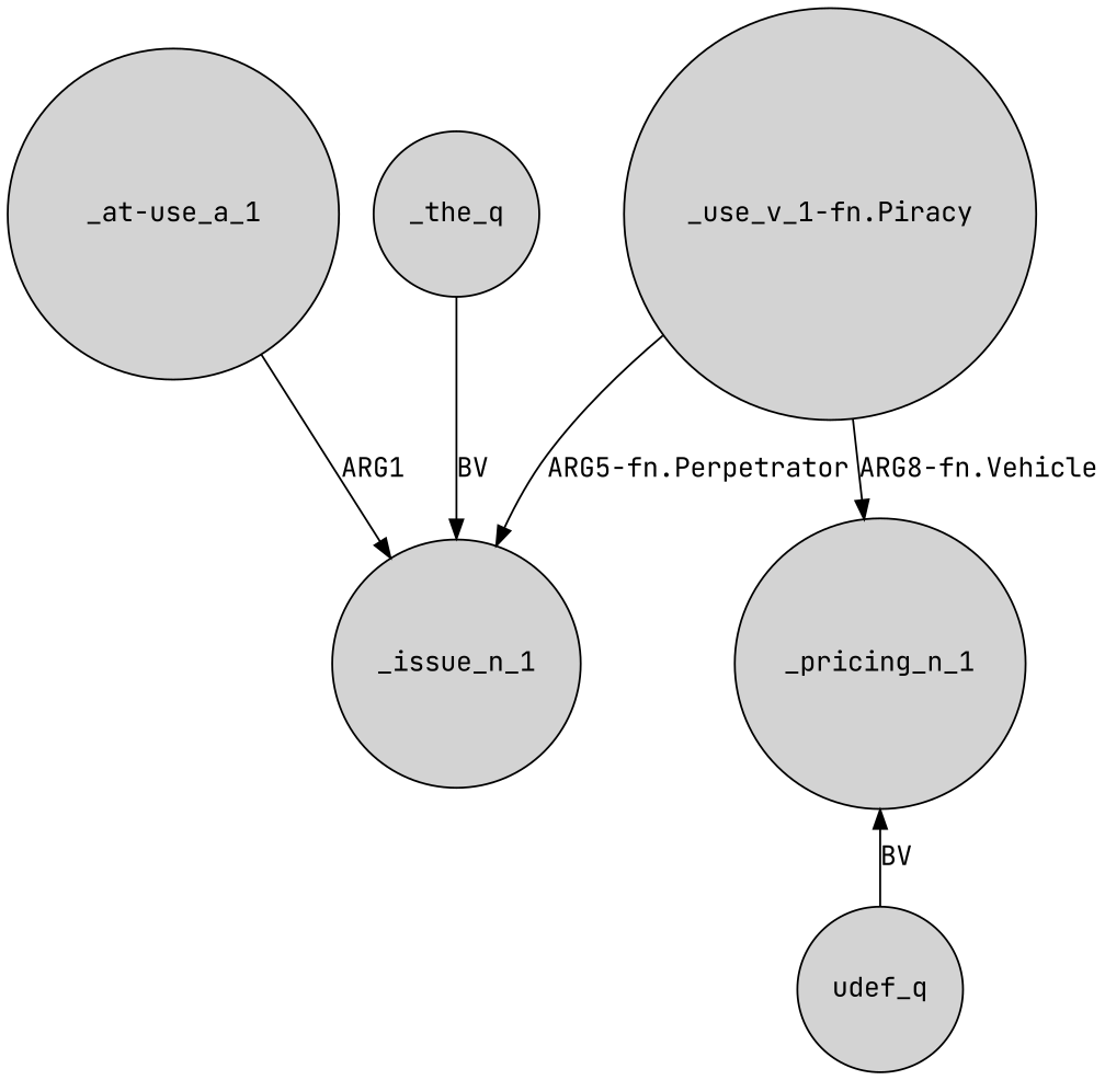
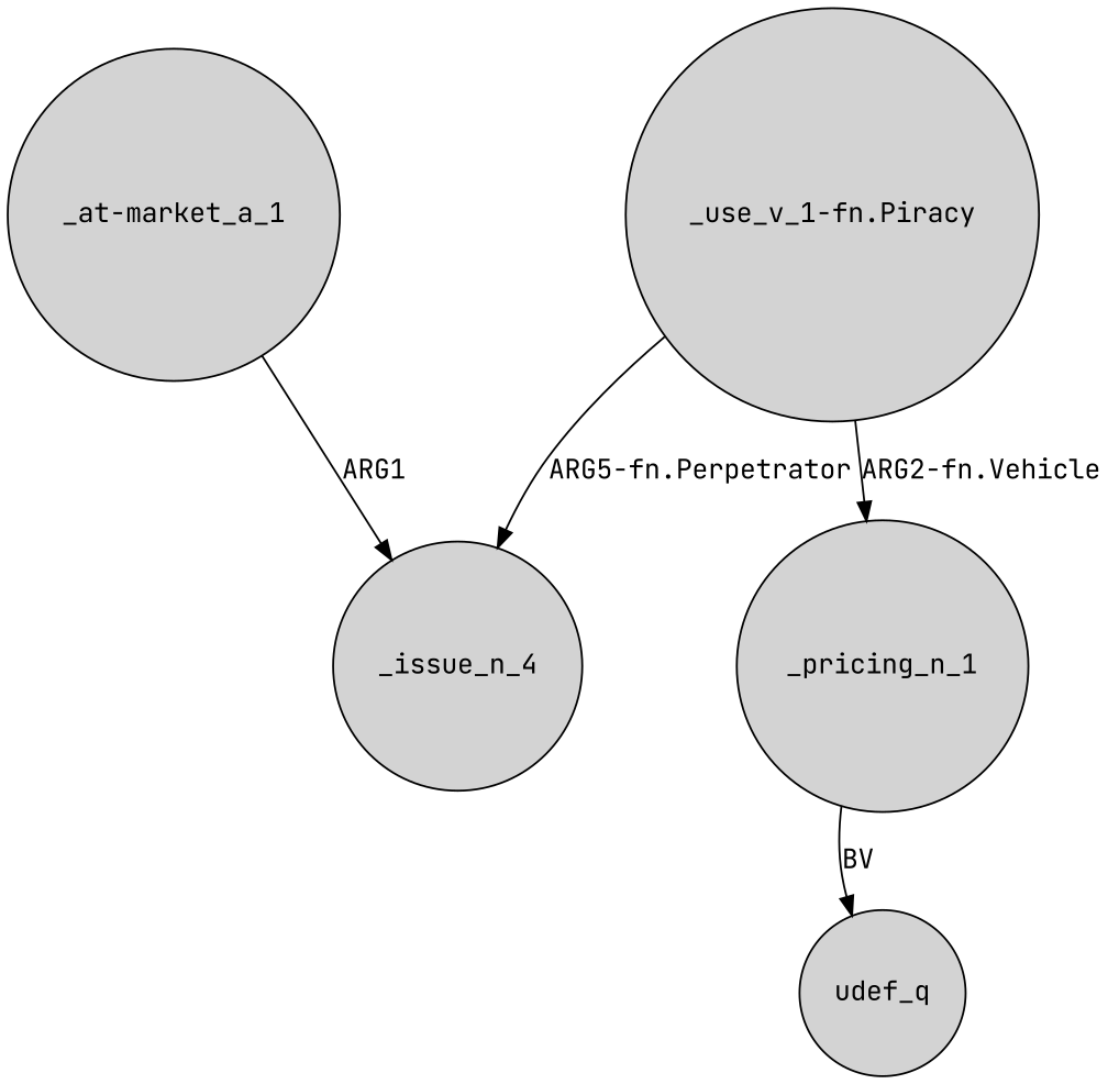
  digraph {
    fontname="JetBrains Mono"
    node [fontname="JetBrains Mono" shape=circle style=filled]
    edge [fontname="JetBrains Mono"]
-   "_at-market_a_1" [label="_at-use_a_1"]
-   _issue_n_1
+   "_at-market_a_1"
+   _issue_n_1 [label=_issue_n_4]
    "_use_v_1-fn.Piracy"
    _pricing_n_1
    udef_q
-   _the_q
    "_at-market_a_1" -> _issue_n_1 [label=ARG1]
    "_use_v_1-fn.Piracy" -> _issue_n_1 [label="ARG5-fn.Perpetrator"]
-   "_use_v_1-fn.Piracy" -> _pricing_n_1 [label="ARG8-fn.Vehicle"]
-   udef_q -> _pricing_n_1 [label=BV]
-   _the_q -> _issue_n_1 [label=BV]
+   "_use_v_1-fn.Piracy" -> _pricing_n_1 [label="ARG2-fn.Vehicle"]
+   _pricing_n_1 -> udef_q [label=BV]
  }
